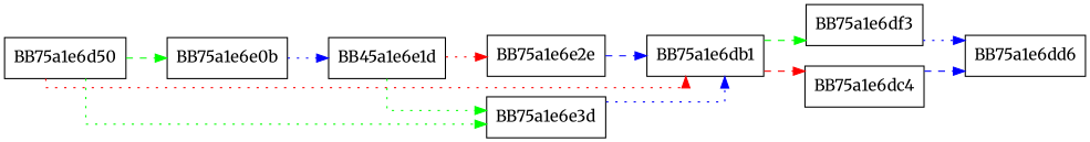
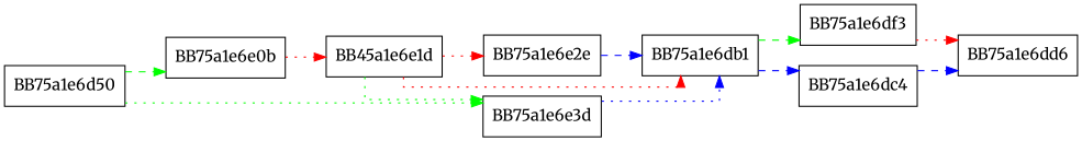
  digraph {
    fontname=Merriweather
    rankdir=LR
    splines=ortho
    node [fontname=Merriweather shape=box]
    edge [color=green fontname=Merriweather style=dotted]
    BB75a1e6d50
    BB75a1e6e0b
    BB75a1e6db1
    BB75a1e6e3d
    n5 [label=BB45a1e6e1d]
    BB75a1e6df3
    BB75a1e6dc4
    BB75a1e6e2e
    BB75a1e6dd6
    BB75a1e6d50 -> BB75a1e6e0b [style=dashed]
-   BB75a1e6d50 -> BB75a1e6db1 [color=red]
+   n5 -> BB75a1e6db1 [color=red]
    BB75a1e6d50 -> BB75a1e6e3d
-   BB75a1e6e0b -> n5 [color=blue]
+   BB75a1e6e0b -> n5 [color=red]
    BB75a1e6db1 -> BB75a1e6df3 [style=dashed]
-   BB75a1e6db1 -> BB75a1e6dc4 [color=red style=dashed]
+   BB75a1e6db1 -> BB75a1e6dc4 [color=blue style=dashed]
    BB75a1e6e3d -> BB75a1e6db1 [color=blue]
    n5 -> BB75a1e6e3d
    n5 -> BB75a1e6e2e [color=red]
-   BB75a1e6df3 -> BB75a1e6dd6 [color=blue]
+   BB75a1e6df3 -> BB75a1e6dd6 [color=red]
    BB75a1e6dc4 -> BB75a1e6dd6 [color=blue style=dashed]
    BB75a1e6e2e -> BB75a1e6db1 [color=blue style=dashed]
  }
